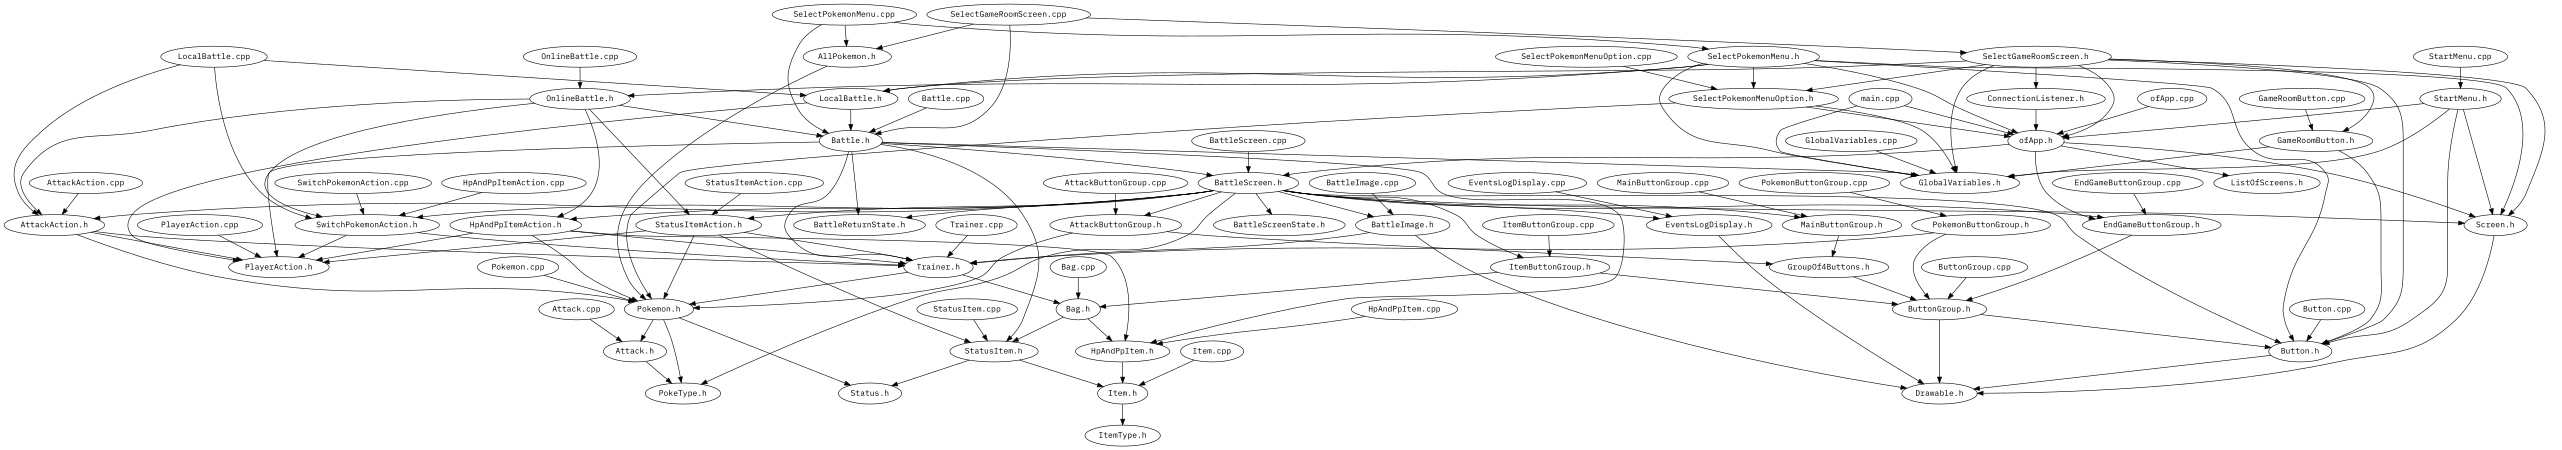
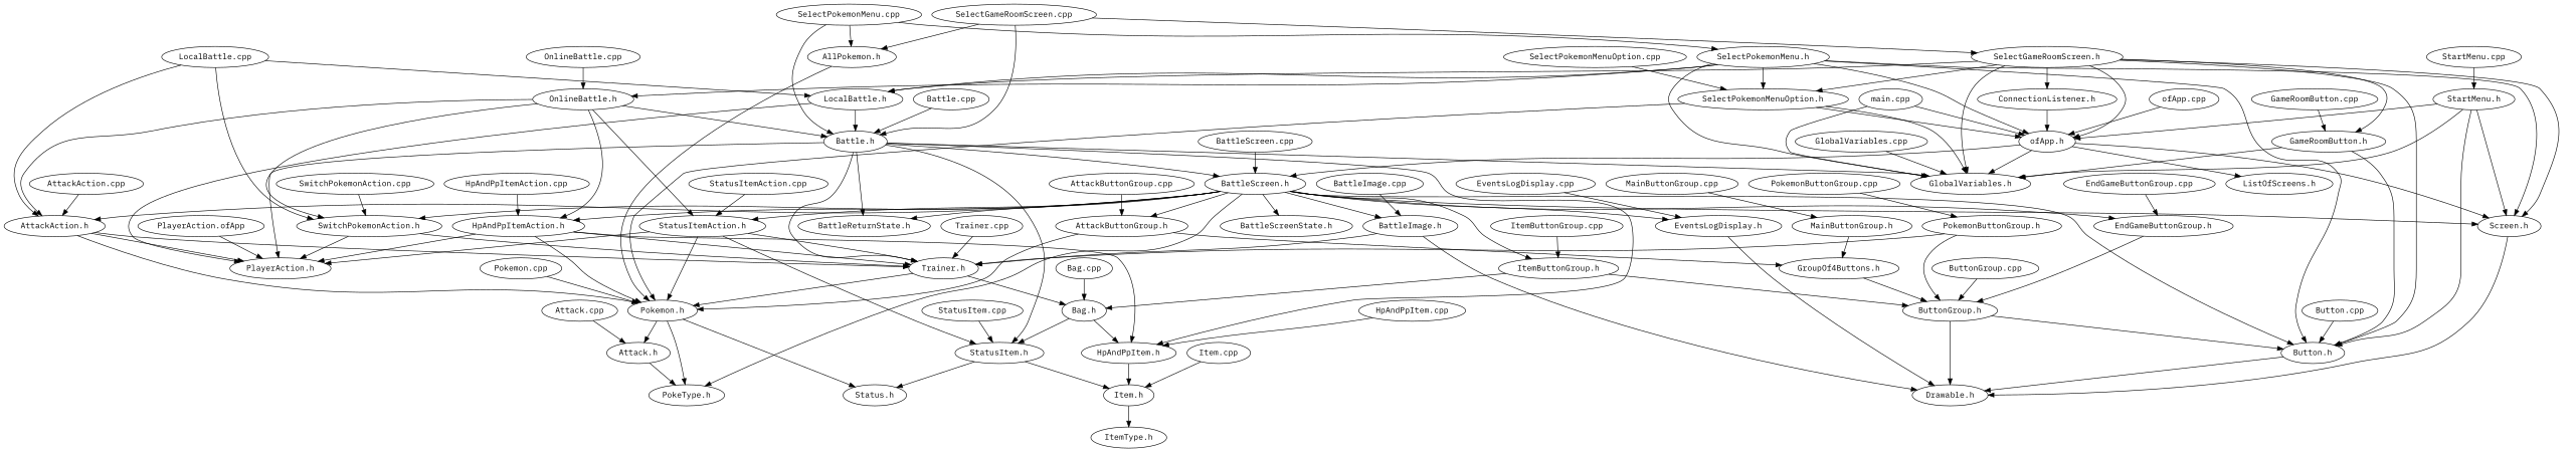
  digraph {
    clusterrank=local
    fontname="IBM Plex Mono"
    fontsize=16
    node [fontname="IBM Plex Mono"]
    edge [fontname="IBM Plex Mono"]
    "AttackAction.h"
    "Pokemon.h"
    "Trainer.h"
    "PlayerAction.h"
    "PokeType.h"
    "Attack.h"
    "Status.h"
    "Bag.h"
    "SelectPokemonMenu.h"
    "GlobalVariables.h"
    "ofApp.h"
    "Button.h"
    "SelectPokemonMenuOption.h"
    "OnlineBattle.h"
    "LocalBattle.h"
    "Screen.h"
    "BattleScreen.h"
    "ListOfScreens.h"
    "Drawable.h"
    "SwitchPokemonAction.h"
    "HpAndPpItemAction.h"
    "StatusItemAction.h"
    "Battle.h"
    "StatusItem.h"
    "HpAndPpItem.h"
    "Item.h"
    "ItemType.h"
    "MainButtonGroup.h"
    "GroupOf4Buttons.h"
    "ButtonGroup.h"
    "EndGameButtonGroup.h"
    "BattleImage.h"
    "EventsLogDisplay.h"
    "ItemButtonGroup.h"
    "BattleScreenState.h"
    "BattleReturnState.h"
    "AttackButtonGroup.h"
    "PokemonButtonGroup.h"
    "GameRoomButton.h"
    "SwitchPokemonAction.cpp"
    "SelectGameRoomScreen.h"
    "ConnectionListener.h"
    "StartMenu.h"
    "LocalBattle.cpp"
    "MainButtonGroup.cpp"
    "SelectGameRoomScreen.cpp"
    "AllPokemon.h"
    "StatusItem.cpp"
    "SelectPokemonMenu.cpp"
    "Button.cpp"
    "Trainer.cpp"
    "HpAndPpItem.cpp"
    "Item.cpp"
    "SelectPokemonMenuOption.cpp"
    "ItemButtonGroup.cpp"
    "AttackAction.cpp"
    "GlobalVariables.cpp"
    "EndGameButtonGroup.cpp"
    "StatusItemAction.cpp"
    "Battle.cpp"
    "ofApp.cpp"
    "Attack.cpp"
    "EventsLogDisplay.cpp"
    "Pokemon.cpp"
    "main.cpp"
    "BattleImage.cpp"
    "GameRoomButton.cpp"
    "HpAndPpItemAction.cpp"
    "BattleScreen.cpp"
    "PokemonButtonGroup.cpp"
    "Bag.cpp"
    "OnlineBattle.cpp"
    "AttackButtonGroup.cpp"
-   "PlayerAction.cpp"
+   "PlayerAction.cpp" [label="PlayerAction.ofApp"]
    "StartMenu.cpp"
    "ButtonGroup.cpp"
    "AttackAction.h" -> "Pokemon.h"
    "AttackAction.h" -> "Trainer.h"
    "AttackAction.h" -> "PlayerAction.h"
    "Pokemon.h" -> "PokeType.h"
    "Pokemon.h" -> "Attack.h"
    "Pokemon.h" -> "Status.h"
    "Trainer.h" -> "Pokemon.h"
    "Trainer.h" -> "Bag.h"
    "Attack.h" -> "PokeType.h"
    "Bag.h" -> "StatusItem.h"
    "Bag.h" -> "HpAndPpItem.h"
    "SelectPokemonMenu.h" -> "GlobalVariables.h"
    "SelectPokemonMenu.h" -> "ofApp.h"
    "SelectPokemonMenu.h" -> "Button.h"
    "SelectPokemonMenu.h" -> "SelectPokemonMenuOption.h"
    "SelectPokemonMenu.h" -> "OnlineBattle.h"
    "SelectPokemonMenu.h" -> "LocalBattle.h"
    "SelectPokemonMenu.h" -> "Screen.h"
-   "ofApp.h" -> "EndGameButtonGroup.h"
+   "ofApp.h" -> "GlobalVariables.h"
    "ofApp.h" -> "Screen.h"
    "ofApp.h" -> "BattleScreen.h"
    "ofApp.h" -> "ListOfScreens.h"
    "Button.h" -> "Drawable.h"
    "SelectPokemonMenuOption.h" -> "Pokemon.h"
    "SelectPokemonMenuOption.h" -> "GlobalVariables.h"
    "SelectPokemonMenuOption.h" -> "ofApp.h"
    "OnlineBattle.h" -> "AttackAction.h"
    "OnlineBattle.h" -> "SwitchPokemonAction.h"
    "OnlineBattle.h" -> "HpAndPpItemAction.h"
    "OnlineBattle.h" -> "StatusItemAction.h"
    "OnlineBattle.h" -> "Battle.h"
    "LocalBattle.h" -> "PlayerAction.h"
    "LocalBattle.h" -> "Battle.h"
    "Screen.h" -> "Drawable.h"
    "BattleScreen.h" -> "AttackAction.h"
    "BattleScreen.h" -> "PokeType.h"
    "BattleScreen.h" -> "Button.h"
    "BattleScreen.h" -> "Screen.h"
    "BattleScreen.h" -> "SwitchPokemonAction.h"
    "BattleScreen.h" -> "HpAndPpItemAction.h"
    "BattleScreen.h" -> "StatusItemAction.h"
-   "BattleScreen.h" -> "MainButtonGroup.h"
    "BattleScreen.h" -> "EndGameButtonGroup.h"
    "BattleScreen.h" -> "BattleImage.h"
    "BattleScreen.h" -> "EventsLogDisplay.h"
    "BattleScreen.h" -> "ItemButtonGroup.h"
    "BattleScreen.h" -> "BattleScreenState.h"
    "BattleScreen.h" -> "BattleReturnState.h"
    "BattleScreen.h" -> "AttackButtonGroup.h"
    "SwitchPokemonAction.h" -> "Trainer.h"
    "SwitchPokemonAction.h" -> "PlayerAction.h"
    "HpAndPpItemAction.h" -> "Pokemon.h"
    "HpAndPpItemAction.h" -> "Trainer.h"
    "HpAndPpItemAction.h" -> "PlayerAction.h"
    "HpAndPpItemAction.h" -> "HpAndPpItem.h"
    "StatusItemAction.h" -> "Pokemon.h"
    "StatusItemAction.h" -> "Trainer.h"
    "StatusItemAction.h" -> "PlayerAction.h"
    "StatusItemAction.h" -> "StatusItem.h"
    "Battle.h" -> "Trainer.h"
    "Battle.h" -> "PlayerAction.h"
    "Battle.h" -> "GlobalVariables.h"
    "Battle.h" -> "BattleScreen.h"
    "Battle.h" -> "StatusItem.h"
    "Battle.h" -> "HpAndPpItem.h"
    "Battle.h" -> "BattleReturnState.h"
    "StatusItem.h" -> "Status.h"
    "StatusItem.h" -> "Item.h"
    "HpAndPpItem.h" -> "Item.h"
    "Item.h" -> "ItemType.h"
    "MainButtonGroup.h" -> "GroupOf4Buttons.h"
    "GroupOf4Buttons.h" -> "ButtonGroup.h"
    "ButtonGroup.h" -> "Button.h"
    "ButtonGroup.h" -> "Drawable.h"
    "EndGameButtonGroup.h" -> "ButtonGroup.h"
    "BattleImage.h" -> "Trainer.h"
    "BattleImage.h" -> "Drawable.h"
    "EventsLogDisplay.h" -> "Drawable.h"
    "ItemButtonGroup.h" -> "Bag.h"
    "ItemButtonGroup.h" -> "ButtonGroup.h"
    "AttackButtonGroup.h" -> "Pokemon.h"
    "AttackButtonGroup.h" -> "GroupOf4Buttons.h"
    "PokemonButtonGroup.h" -> "Trainer.h"
    "PokemonButtonGroup.h" -> "ButtonGroup.h"
    "GameRoomButton.h" -> "GlobalVariables.h"
    "GameRoomButton.h" -> "Button.h"
    "SwitchPokemonAction.cpp" -> "SwitchPokemonAction.h"
    "SelectGameRoomScreen.h" -> "GlobalVariables.h"
    "SelectGameRoomScreen.h" -> "ofApp.h"
    "SelectGameRoomScreen.h" -> "Button.h"
    "SelectGameRoomScreen.h" -> "SelectPokemonMenuOption.h"
    "SelectGameRoomScreen.h" -> "LocalBattle.h"
    "SelectGameRoomScreen.h" -> "Screen.h"
    "SelectGameRoomScreen.h" -> "GameRoomButton.h"
    "SelectGameRoomScreen.h" -> "ConnectionListener.h"
    "ConnectionListener.h" -> "ofApp.h"
    "StartMenu.h" -> "GlobalVariables.h"
    "StartMenu.h" -> "ofApp.h"
    "StartMenu.h" -> "Button.h"
    "StartMenu.h" -> "Screen.h"
    "LocalBattle.cpp" -> "AttackAction.h"
    "LocalBattle.cpp" -> "LocalBattle.h"
    "LocalBattle.cpp" -> "SwitchPokemonAction.h"
    "MainButtonGroup.cpp" -> "MainButtonGroup.h"
    "SelectGameRoomScreen.cpp" -> "Battle.h"
    "SelectGameRoomScreen.cpp" -> "SelectGameRoomScreen.h"
    "SelectGameRoomScreen.cpp" -> "AllPokemon.h"
    "AllPokemon.h" -> "Pokemon.h"
    "StatusItem.cpp" -> "StatusItem.h"
    "SelectPokemonMenu.cpp" -> "SelectPokemonMenu.h"
    "SelectPokemonMenu.cpp" -> "Battle.h"
    "SelectPokemonMenu.cpp" -> "AllPokemon.h"
    "Button.cpp" -> "Button.h"
    "Trainer.cpp" -> "Trainer.h"
    "HpAndPpItem.cpp" -> "HpAndPpItem.h"
    "Item.cpp" -> "Item.h"
    "SelectPokemonMenuOption.cpp" -> "SelectPokemonMenuOption.h"
    "ItemButtonGroup.cpp" -> "ItemButtonGroup.h"
    "AttackAction.cpp" -> "AttackAction.h"
    "GlobalVariables.cpp" -> "GlobalVariables.h"
    "EndGameButtonGroup.cpp" -> "EndGameButtonGroup.h"
    "StatusItemAction.cpp" -> "StatusItemAction.h"
    "Battle.cpp" -> "Battle.h"
    "ofApp.cpp" -> "ofApp.h"
    "Attack.cpp" -> "Attack.h"
    "EventsLogDisplay.cpp" -> "EventsLogDisplay.h"
    "Pokemon.cpp" -> "Pokemon.h"
    "main.cpp" -> "GlobalVariables.h"
    "main.cpp" -> "ofApp.h"
    "BattleImage.cpp" -> "BattleImage.h"
    "GameRoomButton.cpp" -> "GameRoomButton.h"
-   "HpAndPpItemAction.cpp" -> "SwitchPokemonAction.h"
+   "HpAndPpItemAction.cpp" -> "HpAndPpItemAction.h"
    "BattleScreen.cpp" -> "BattleScreen.h"
    "PokemonButtonGroup.cpp" -> "PokemonButtonGroup.h"
    "Bag.cpp" -> "Bag.h"
    "OnlineBattle.cpp" -> "OnlineBattle.h"
    "AttackButtonGroup.cpp" -> "AttackButtonGroup.h"
    "PlayerAction.cpp" -> "PlayerAction.h"
    "StartMenu.cpp" -> "StartMenu.h"
    "ButtonGroup.cpp" -> "ButtonGroup.h"
  }
